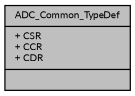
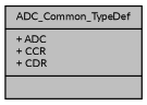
  digraph {
    fontname=Lato
-   n1 [color=black fillcolor=grey75 fontcolor=black fontname=Lato fontsize=8 height=0.2 label="{ADC_Common_TypeDef\n|+ CSR\l+ CCR\l+ CDR\l|}" shape=record style=filled width=0.4]
+   n1 [color=black fillcolor=grey75 fontcolor=black fontname=Lato fontsize=8 height=0.2 label="{ADC_Common_TypeDef\n|+ ADC\l+ CCR\l+ CDR\l|}" shape=record style=filled width=0.4]
  }
